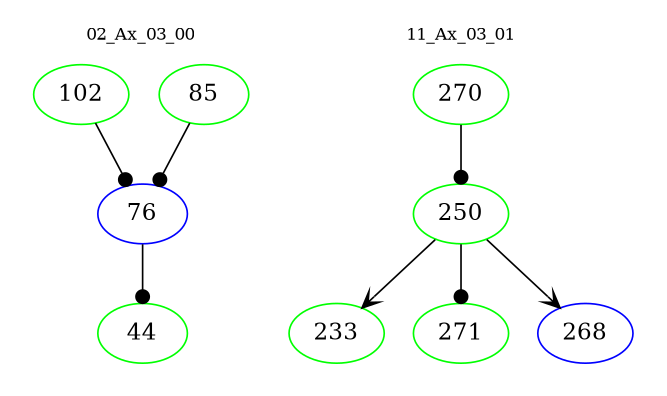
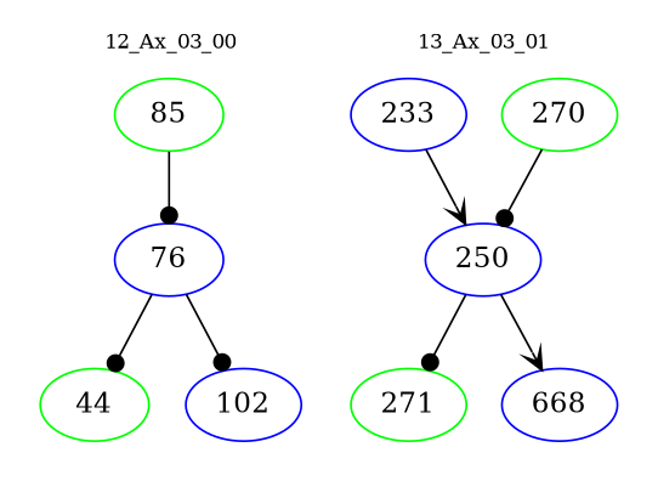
  digraph {
    node [color=green]
    edge [arrowhead=dot color=black]
    n1 [label=85]
    n2 [color=blue label=76]
    n3 [label=44]
-   n4 [label=102]
+   n4 [color=blue label=102]
    n5 [label=270]
-   n6 [label=250]
-   n7 [label=233]
+   n6 [color=blue label=250]
+   n7 [color=blue label=233]
    n8 [label=271]
-   n9 [color=blue label=268]
+   n9 [color=blue label=668]
    subgraph cluster_1 {
      color=white
      fontsize=10
-     label="02_Ax_03_00"
+     label="12_Ax_03_00"
      n1
      n2
      n3
      n4
    }
    subgraph cluster_2 {
      color=white
      fontsize=10
-     label="11_Ax_03_01"
+     label="13_Ax_03_01"
      n5
      n6
      n7
      n8
      n9
    }
    n1 -> n2
    n2 -> n3
-   n4 -> n2
+   n2 -> n4
    n5 -> n6
-   n6 -> n7 [arrowhead=vee]
+   n7 -> n6 [arrowhead=vee]
    n6 -> n8
    n6 -> n9 [arrowhead=vee]
  }
